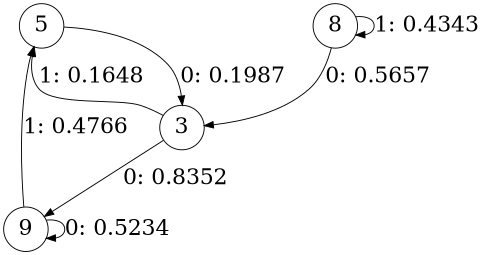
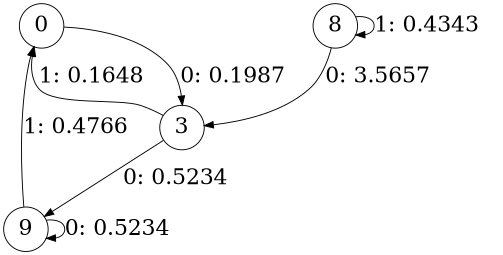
  digraph {
    node [fontsize=24 shape=circle]
    edge [fontsize=24]
-   0 [label=5]
+   0
    3
    n3 [label=9]
    n4 [label=8]
    0 -> 3 [label="0: 0.1987   "]
    3 -> 0 [label="1: 0.1648   "]
-   3 -> n3 [label="0: 0.8352   "]
+   3 -> n3 [label="0: 0.5234   "]
    n3 -> 0 [label="1: 0.4766   "]
    n3 -> n3 [label="0: 0.5234   "]
-   n4 -> 3 [label="0: 0.5657   "]
+   n4 -> 3 [label="0: 3.5657   "]
    n4 -> n4 [label="1: 0.4343   "]
  }
